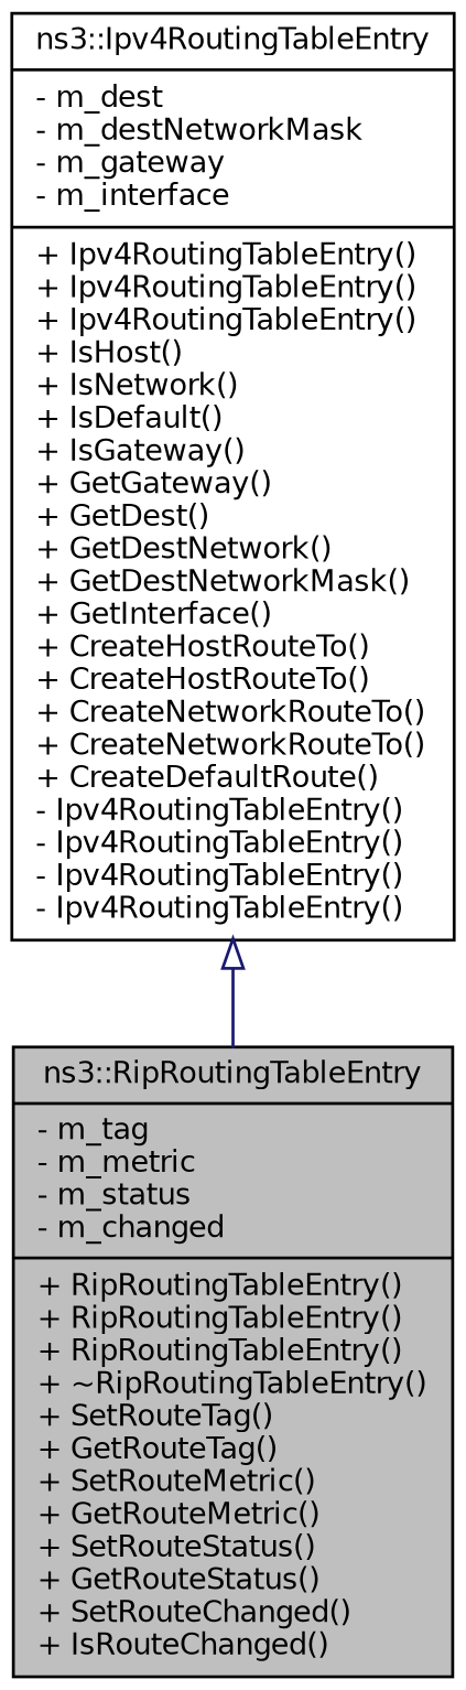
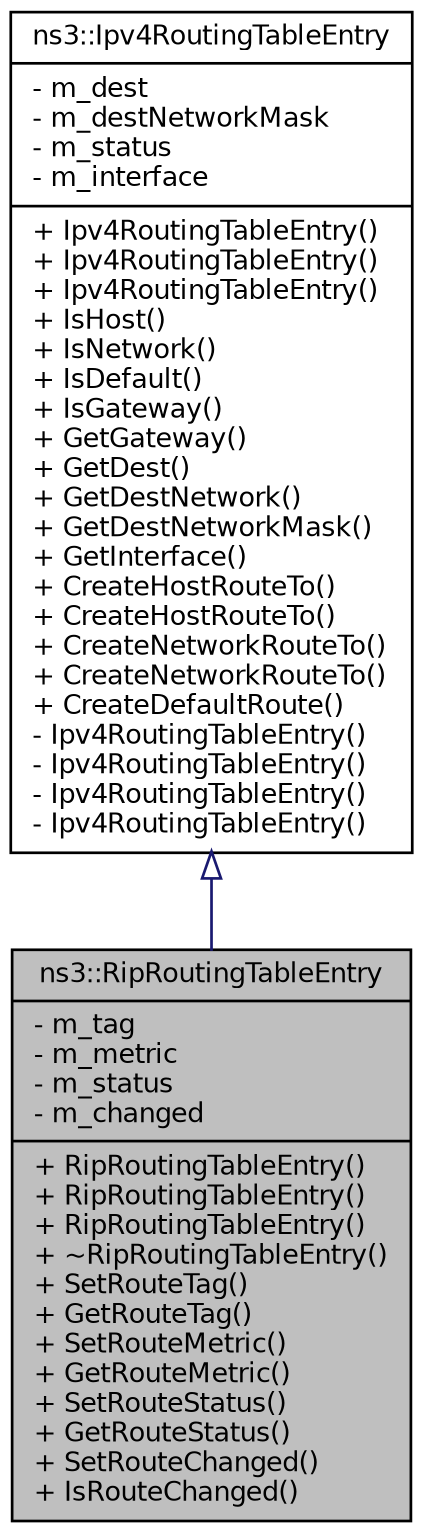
  digraph {
    fontname="DejaVu Sans"
    node [color=black fontname="DejaVu Sans" fontsize=10 shape=record style=filled]
    n1 [fillcolor=grey75 fontcolor=black height=0.2 label="{ns3::RipRoutingTableEntry\n|- m_tag\l- m_metric\l- m_status\l- m_changed\l|+ RipRoutingTableEntry()\l+ RipRoutingTableEntry()\l+ RipRoutingTableEntry()\l+ ~RipRoutingTableEntry()\l+ SetRouteTag()\l+ GetRouteTag()\l+ SetRouteMetric()\l+ GetRouteMetric()\l+ SetRouteStatus()\l+ GetRouteStatus()\l+ SetRouteChanged()\l+ IsRouteChanged()\l}" width=0.4]
-   n2 [fillcolor=white height=0.2 label="{ns3::Ipv4RoutingTableEntry\n|- m_dest\l- m_destNetworkMask\l- m_gateway\l- m_interface\l|+ Ipv4RoutingTableEntry()\l+ Ipv4RoutingTableEntry()\l+ Ipv4RoutingTableEntry()\l+ IsHost()\l+ IsNetwork()\l+ IsDefault()\l+ IsGateway()\l+ GetGateway()\l+ GetDest()\l+ GetDestNetwork()\l+ GetDestNetworkMask()\l+ GetInterface()\l+ CreateHostRouteTo()\l+ CreateHostRouteTo()\l+ CreateNetworkRouteTo()\l+ CreateNetworkRouteTo()\l+ CreateDefaultRoute()\l- Ipv4RoutingTableEntry()\l- Ipv4RoutingTableEntry()\l- Ipv4RoutingTableEntry()\l- Ipv4RoutingTableEntry()\l}" width=0.4]
+   n2 [fillcolor=white height=0.2 label="{ns3::Ipv4RoutingTableEntry\n|- m_dest\l- m_destNetworkMask\l- m_status\l- m_interface\l|+ Ipv4RoutingTableEntry()\l+ Ipv4RoutingTableEntry()\l+ Ipv4RoutingTableEntry()\l+ IsHost()\l+ IsNetwork()\l+ IsDefault()\l+ IsGateway()\l+ GetGateway()\l+ GetDest()\l+ GetDestNetwork()\l+ GetDestNetworkMask()\l+ GetInterface()\l+ CreateHostRouteTo()\l+ CreateHostRouteTo()\l+ CreateNetworkRouteTo()\l+ CreateNetworkRouteTo()\l+ CreateDefaultRoute()\l- Ipv4RoutingTableEntry()\l- Ipv4RoutingTableEntry()\l- Ipv4RoutingTableEntry()\l- Ipv4RoutingTableEntry()\l}" width=0.4]
    n2 -> n1 [arrowtail=onormal color=midnightblue dir=back fontname="DejaVu Sans" fontsize=10 labelfontname=Helvetica labelfontsize=10 style=solid]
  }
